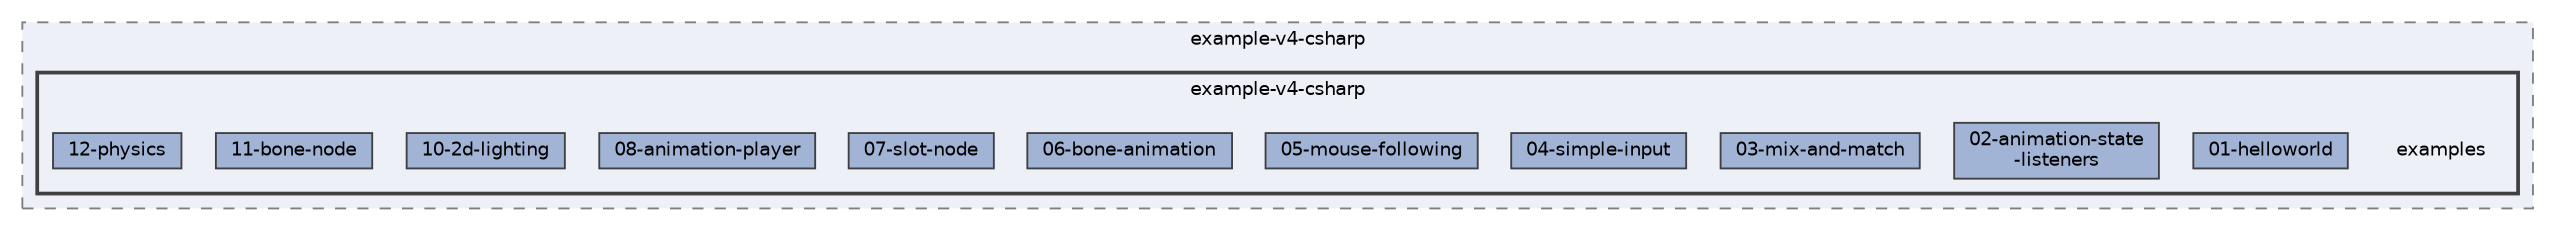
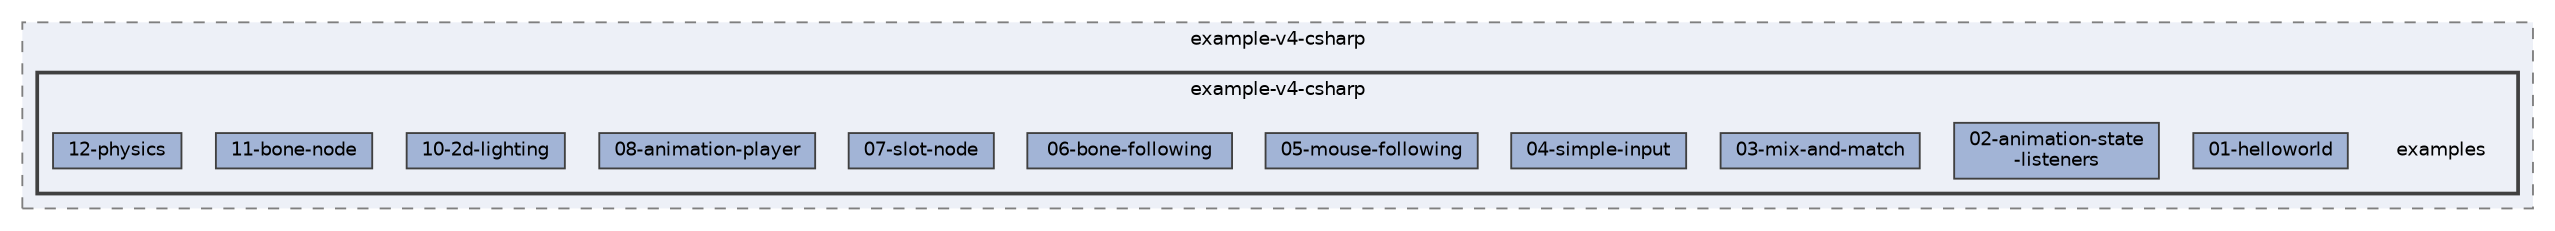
  digraph {
    compound=true
    node [fontname=Helvetica fontsize=10 shape=box color=grey25 fillcolor="#a2b4d6" style=filled]
    n1 [height=0.2 label=examples shape=plaintext width=0.4 color="" fillcolor="" style=""]
    n2 [height=0.2 label="01-helloworld" width=0.4]
    n3 [height=0.2 label="02-animation-state\l-listeners" width=0.4]
    n4 [height=0.2 label="03-mix-and-match" width=0.4]
    n5 [height=0.2 label="04-simple-input" width=0.4]
    n6 [height=0.2 label="05-mouse-following" width=0.4]
-   n7 [height=0.2 label="06-bone-animation" width=0.4]
+   n7 [height=0.2 label="06-bone-following" width=0.4]
    n8 [height=0.2 label="07-slot-node" width=0.4]
    n9 [height=0.2 label="08-animation-player" width=0.4]
    n10 [height=0.2 label="10-2d-lighting" width=0.4]
    n11 [height=0.2 label="11-bone-node" width=0.4]
    n12 [height=0.2 label="12-physics" width=0.4]
    subgraph cluster_1 {
      bgcolor="#edf0f7"
      fontname=Helvetica
      fontsize=10
      label="example-v4-csharp"
      pencolor=grey50
      style="filled,dashed"
      subgraph cluster_2 {
        bgcolor="#edf0f7"
        fontname=Helvetica
        fontsize=10
        pencolor=grey25
        style="filled,bold"
        n1
        n2
        n3
        n4
        n5
        n6
        n7
        n8
        n9
        n10
        n11
        n12
      }
    }
  }
